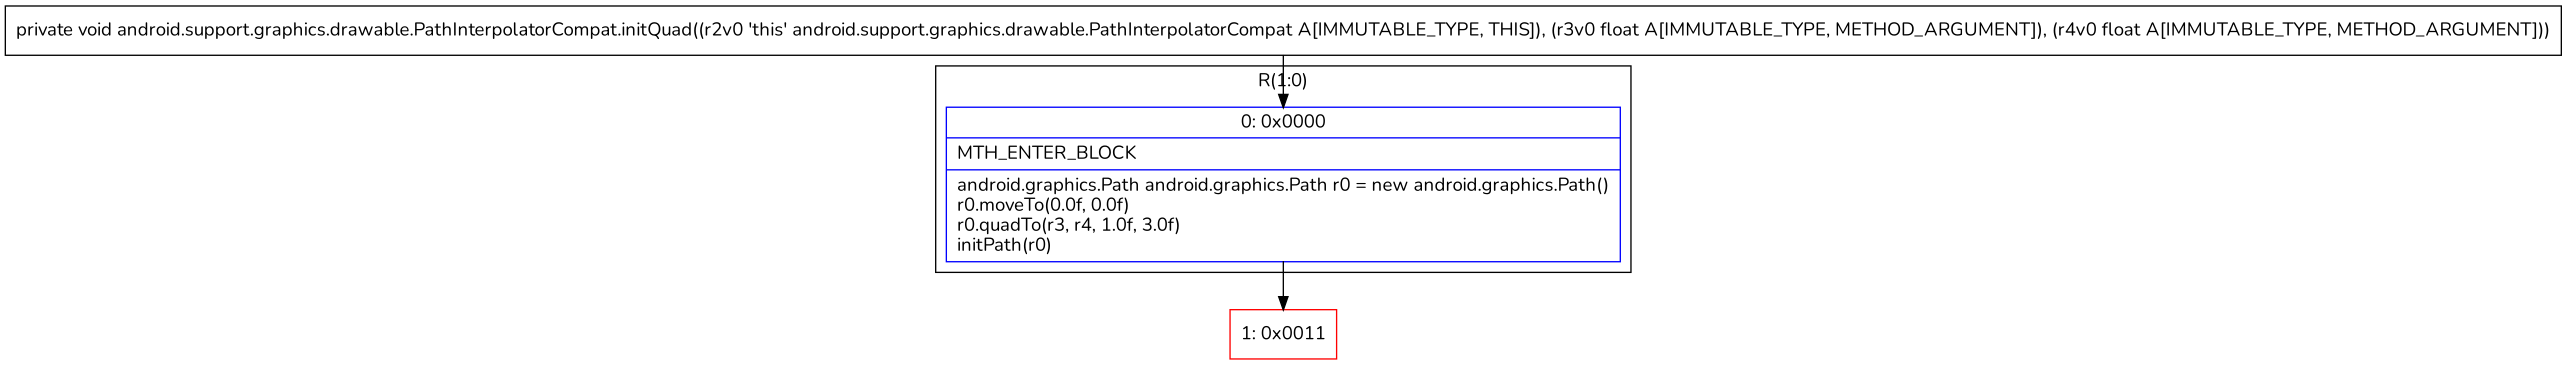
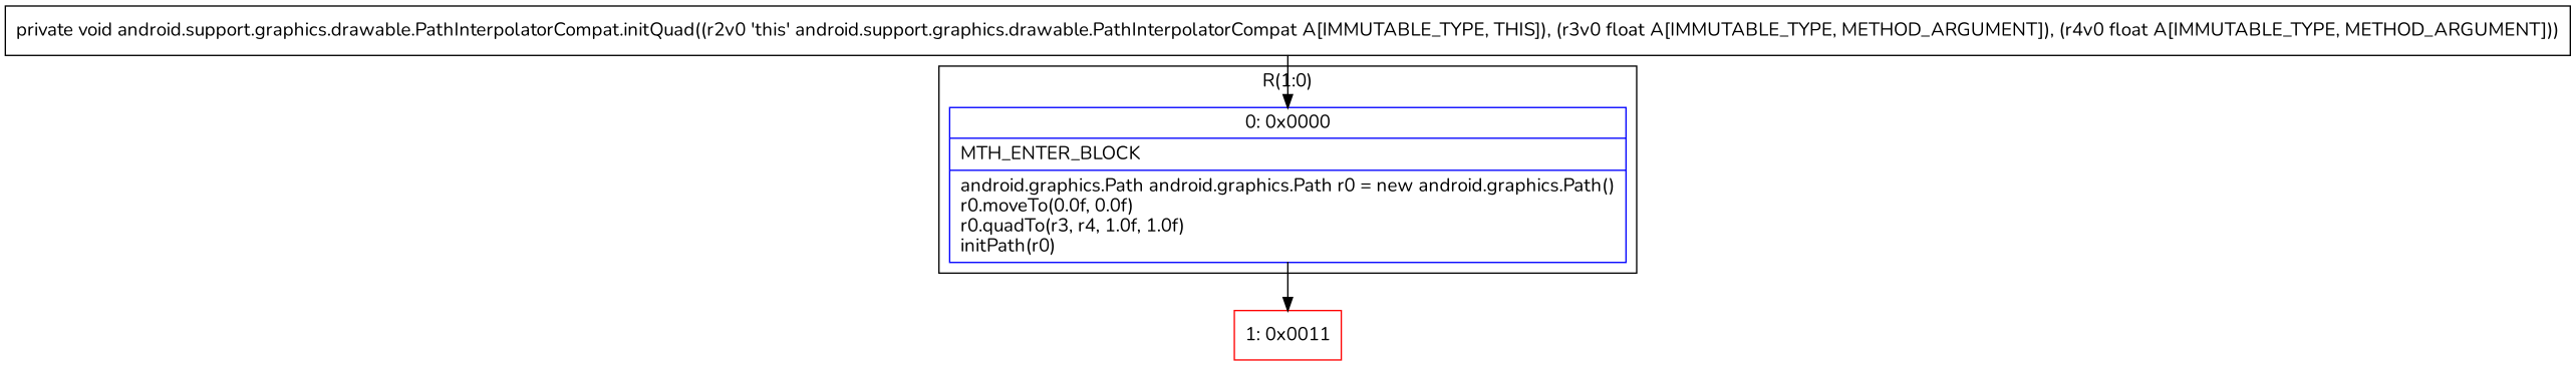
  digraph {
    fontname=Nunito
    node [shape=record fontname=Nunito]
    edge [fontname=Nunito]
-   n1 [color=blue label="{0\:\ 0x0000|MTH_ENTER_BLOCK\l|android.graphics.Path android.graphics.Path r0 = new android.graphics.Path()\lr0.moveTo(0.0f, 0.0f)\lr0.quadTo(r3, r4, 1.0f, 3.0f)\linitPath(r0)\l}"]
+   n1 [color=blue label="{0\:\ 0x0000|MTH_ENTER_BLOCK\l|android.graphics.Path android.graphics.Path r0 = new android.graphics.Path()\lr0.moveTo(0.0f, 0.0f)\lr0.quadTo(r3, r4, 1.0f, 1.0f)\linitPath(r0)\l}"]
    n2 [color=red label="{1\:\ 0x0011}"]
    n3 [label="{private void android.support.graphics.drawable.PathInterpolatorCompat.initQuad((r2v0 'this' android.support.graphics.drawable.PathInterpolatorCompat A[IMMUTABLE_TYPE, THIS]), (r3v0 float A[IMMUTABLE_TYPE, METHOD_ARGUMENT]), (r4v0 float A[IMMUTABLE_TYPE, METHOD_ARGUMENT])) }"]
    subgraph cluster_1 {
      label="R(1:0)"
      n1
    }
    n1 -> n2
    n3 -> n1
  }
